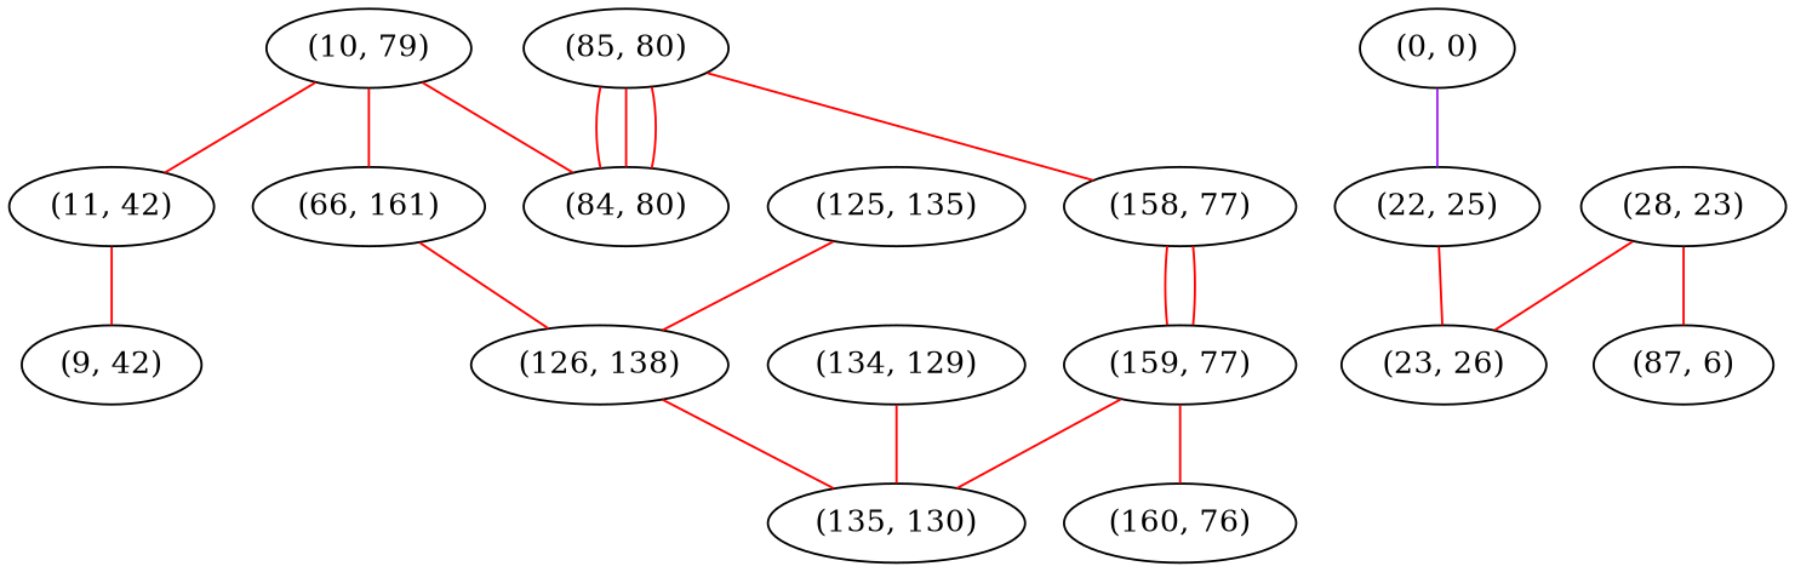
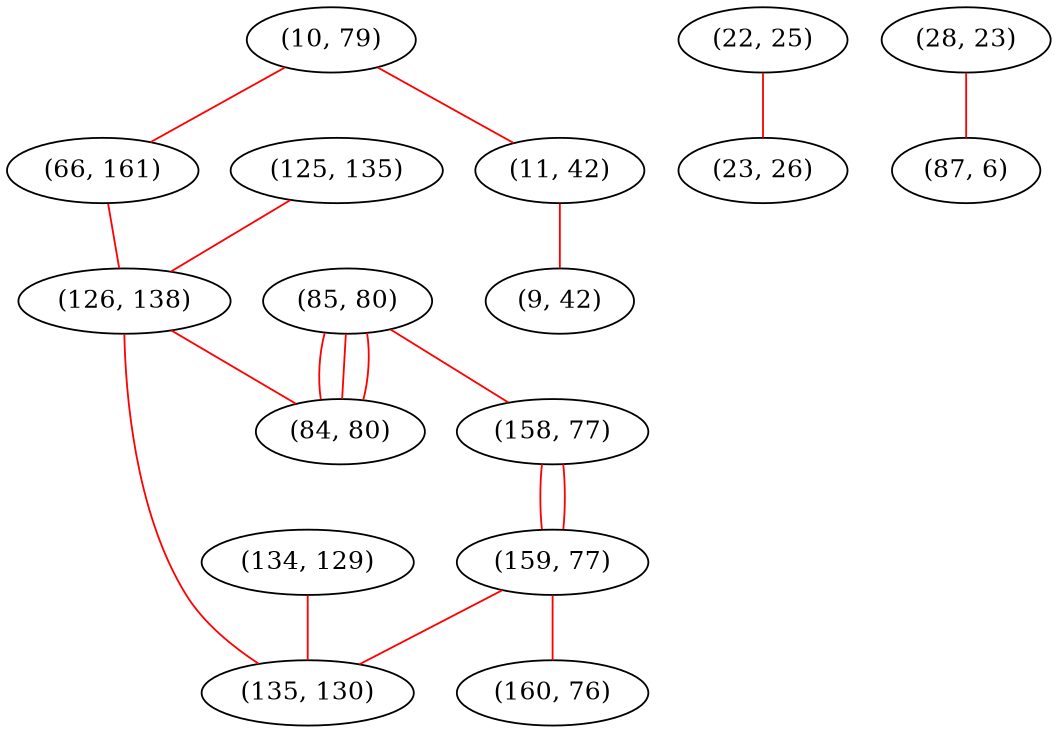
  graph {
    edge [color=red weight=1]
    "(10, 79)"
    "(11, 42)"
    "(66, 161)"
    "(84, 80)"
    "(9, 42)"
    "(126, 138)"
-   "(0, 0)"
    "(22, 25)"
    "(23, 26)"
    "(85, 80)"
    "(158, 77)"
    "(159, 77)"
    n13 [label="(125, 135)"]
    "(135, 130)"
    "(28, 23)"
    "(87, 6)"
    "(160, 76)"
    "(134, 129)"
    "(10, 79)" -- "(11, 42)"
    "(10, 79)" -- "(66, 161)"
-   "(10, 79)" -- "(84, 80)"
+   "(126, 138)" -- "(84, 80)"
    "(11, 42)" -- "(9, 42)"
    "(66, 161)" -- "(126, 138)"
    "(126, 138)" -- "(135, 130)"
-   "(0, 0)" -- "(22, 25)" [color=purple weight=4]
    "(22, 25)" -- "(23, 26)"
    "(85, 80)" -- "(84, 80)"
    "(85, 80)" -- "(84, 80)"
    "(85, 80)" -- "(84, 80)"
    "(85, 80)" -- "(158, 77)"
    "(158, 77)" -- "(159, 77)"
    "(158, 77)" -- "(159, 77)"
    "(159, 77)" -- "(135, 130)"
    "(159, 77)" -- "(160, 76)"
    n13 -- "(126, 138)"
-   "(28, 23)" -- "(23, 26)"
    "(28, 23)" -- "(87, 6)"
    "(134, 129)" -- "(135, 130)"
  }
